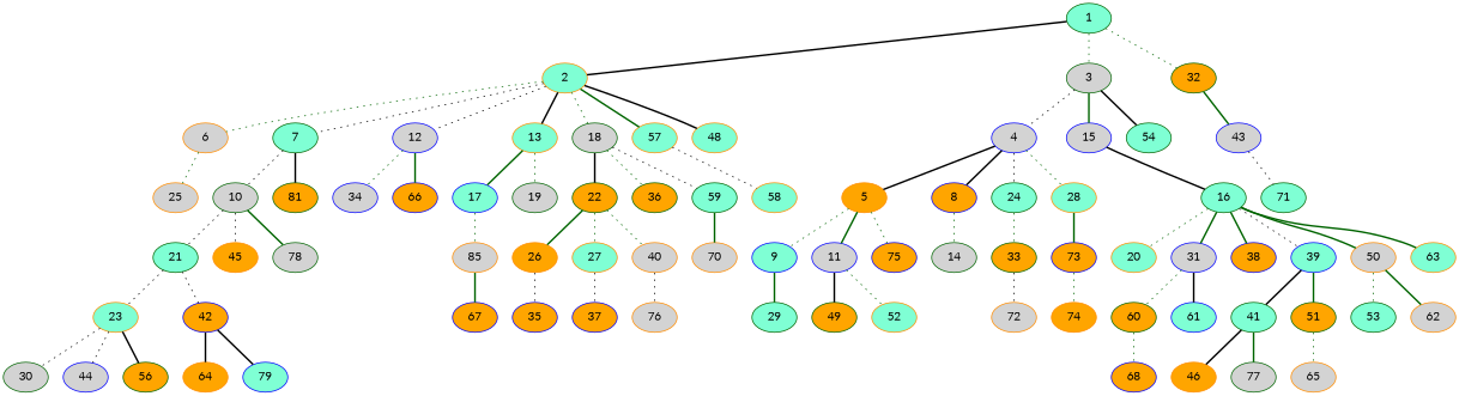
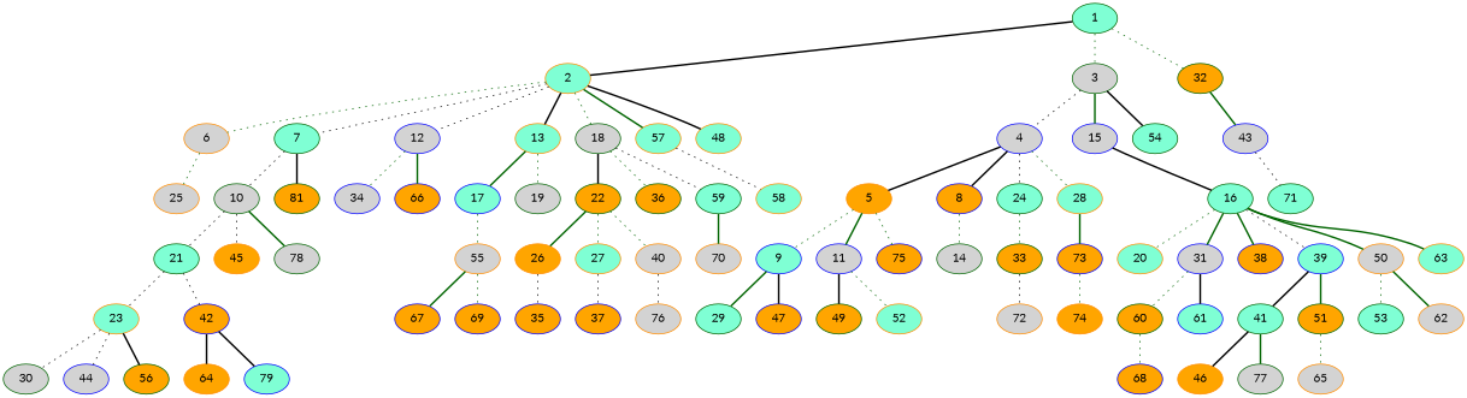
  graph {
    fontname=Lato
    node [color=darkgreen fillcolor=aquamarine fontname=Lato style=filled]
    edge [color=darkgreen fontname=Lato style=dotted]
    2 [color=darkorange]
    1
    3 [fillcolor=lightgrey]
    32 [fillcolor=orange]
    6 [color=darkorange fillcolor=lightgrey]
    7
    12 [color=blue fillcolor=lightgrey]
    13 [color=darkorange]
    18 [fillcolor=lightgrey]
    57 [color=darkorange]
    48 [color=darkorange]
    4 [color=blue fillcolor=lightgrey]
    15 [color=blue fillcolor=lightgrey]
    54
    43 [color=blue fillcolor=lightgrey]
    25 [color=darkorange fillcolor=lightgrey]
    10 [fillcolor=lightgrey]
    n18 [fillcolor=orange label=81]
    34 [color=blue fillcolor=lightgrey]
    66 [color=blue fillcolor=orange]
    17 [color=blue]
    19 [fillcolor=lightgrey]
    22 [fillcolor=orange]
    36 [fillcolor=orange]
    59
    58 [color=darkorange]
    5 [color=darkorange fillcolor=orange]
    8 [color=blue fillcolor=orange]
    24
    28 [color=darkorange]
    16
    9 [color=blue]
    11 [color=blue fillcolor=lightgrey]
    75 [color=blue fillcolor=orange]
    14 [fillcolor=lightgrey]
    33 [fillcolor=orange]
    73 [color=blue fillcolor=orange]
    29
+   47 [color=blue fillcolor=orange]
    49 [fillcolor=orange]
    52 [color=darkorange]
    21
    45 [color=darkorange fillcolor=orange]
    78 [fillcolor=lightgrey]
    72 [color=darkorange fillcolor=lightgrey]
    23 [color=darkorange]
    42 [color=blue fillcolor=orange]
-   55 [color=darkorange fillcolor=lightgrey label=85]
+   55 [color=darkorange fillcolor=lightgrey]
    20 [color=darkorange]
    31 [color=blue fillcolor=lightgrey]
    38 [color=blue fillcolor=orange]
    39 [color=blue]
    50 [color=darkorange fillcolor=lightgrey]
    63 [color=darkorange]
    60 [fillcolor=orange]
    61 [color=blue]
    41
    51 [fillcolor=orange]
    53
    62 [color=darkorange fillcolor=lightgrey]
    67 [color=blue fillcolor=orange]
+   69 [color=blue fillcolor=orange]
    26 [color=darkorange fillcolor=orange]
    27 [color=darkorange]
    40 [color=darkorange fillcolor=lightgrey]
    70 [color=darkorange fillcolor=lightgrey]
    30 [fillcolor=lightgrey]
    44 [color=blue fillcolor=lightgrey]
    56 [fillcolor=orange]
    64 [color=darkorange fillcolor=orange]
    79 [color=blue]
    35 [color=blue fillcolor=orange]
    37 [color=blue fillcolor=orange]
    76 [color=darkorange fillcolor=lightgrey]
    74 [color=darkorange fillcolor=orange]
    68 [color=blue fillcolor=orange]
    71
    46 [color=darkorange fillcolor=orange]
    77 [fillcolor=lightgrey]
    65 [color=darkorange fillcolor=lightgrey]
    2 -- 6
    2 -- 7 [color=black]
    2 -- 12 [color=black]
    2 -- 13 [color=black style=bold]
    2 -- 18
    2 -- 57 [style=bold]
    2 -- 48 [color=black style=bold]
    1 -- 2 [color=black style=bold]
    1 -- 3
    1 -- 32
    3 -- 4 [color=black]
    3 -- 15 [style=bold]
    3 -- 54 [color=black style=bold]
    32 -- 43 [style=bold]
    6 -- 25
    7 -- 10 [color=black]
    7 -- n18 [color=black style=bold]
    12 -- 34
    12 -- 66 [style=bold]
    13 -- 17 [style=bold]
    13 -- 19
    18 -- 22 [color=black style=bold]
    18 -- 36
    18 -- 59 [color=black]
    57 -- 58 [color=black]
    4 -- 5 [color=black style=bold]
    4 -- 8 [color=black style=bold]
    4 -- 24 [color=black]
    4 -- 28
    15 -- 16 [color=black style=bold]
    43 -- 71 [color=black]
    10 -- 21 [color=black]
    10 -- 45 [color=black]
    10 -- 78 [style=bold]
    17 -- 55
    22 -- 26 [style=bold]
    22 -- 27
    22 -- 40
    59 -- 70 [style=bold]
    5 -- 9
    5 -- 11 [style=bold]
    5 -- 75
    8 -- 14
    24 -- 33
    28 -- 73 [style=bold]
    16 -- 20
    16 -- 31 [style=bold]
    16 -- 38 [style=bold]
    16 -- 39 [color=black]
    16 -- 50 [style=bold]
    16 -- 63 [style=bold]
    9 -- 29 [style=bold]
+   9 -- 47 [color=black style=bold]
    11 -- 49 [color=black style=bold]
    11 -- 52
    33 -- 72 [color=black]
    73 -- 74
    21 -- 23 [color=black]
    21 -- 42 [color=black]
    23 -- 30 [color=black]
    23 -- 44 [color=black]
    23 -- 56 [color=black style=bold]
    42 -- 64 [color=black style=bold]
    42 -- 79 [color=black style=bold]
    55 -- 67 [style=bold]
+   55 -- 69
    31 -- 60
    31 -- 61 [color=black style=bold]
    39 -- 41 [color=black style=bold]
    39 -- 51 [style=bold]
    50 -- 53
    50 -- 62 [style=bold]
    60 -- 68
    41 -- 46 [color=black style=bold]
    41 -- 77 [style=bold]
    51 -- 65
    26 -- 35 [color=black]
    27 -- 37 [color=black]
    40 -- 76 [color=black]
  }
